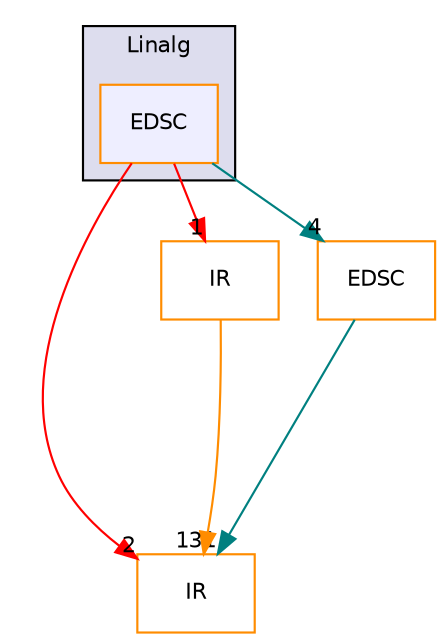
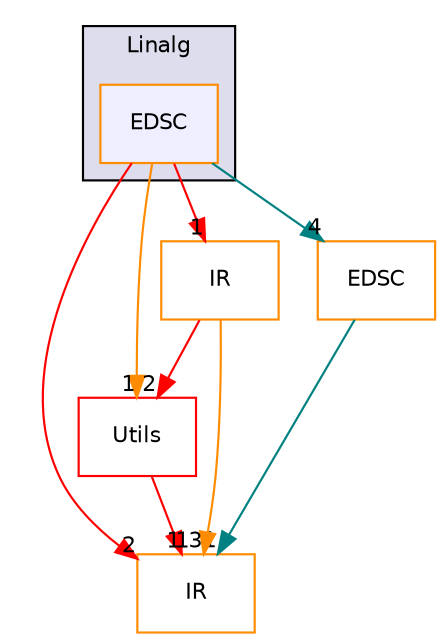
  digraph {
    compound=true
    node [fontname=Helvetica fontsize=10 shape=box color=darkorange]
    edge [headlabel=1 labeldistance=1.5 labelfontname=Helvetica labelfontsize=10 color=red]
    n1 [fillcolor="#eeeeff" label=EDSC pencolor=black style=filled]
    n2 [label=IR]
+   n3 [label=Utils color=red]
    n4 [label=EDSC]
    n5 [label=IR]
    subgraph cluster_1 {
      bgcolor="#ddddee"
      fontname=Helvetica
      fontsize=10
      label=Linalg
      pencolor=black
      n1
    }
    n1 -> n2 [headlabel=2]
+   n1 -> n3 [color=darkorange]
    n1 -> n4 [headlabel=4 color=teal]
    n1 -> n5
+   n3 -> n2
    n4 -> n2 [color=teal]
    n5 -> n2 [headlabel=13 color=darkorange]
+   n5 -> n3 [headlabel=2]
  }
